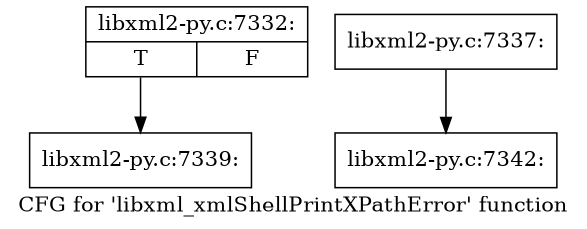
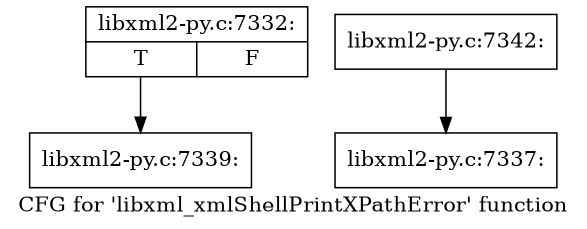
  digraph {
    label="CFG for 'libxml_xmlShellPrintXPathError' function"
    node [shape=record]
    n1 [label="{libxml2-py.c:7332:|{<s0>T|<s1>F}}"]
    n2 [label="{libxml2-py.c:7339:}"]
    n3 [label="{libxml2-py.c:7337:}"]
    n4 [label="{libxml2-py.c:7342:}"]
    n1 -> n2 [tailport=s0]
-   n3 -> n4
+   n4 -> n3
  }
